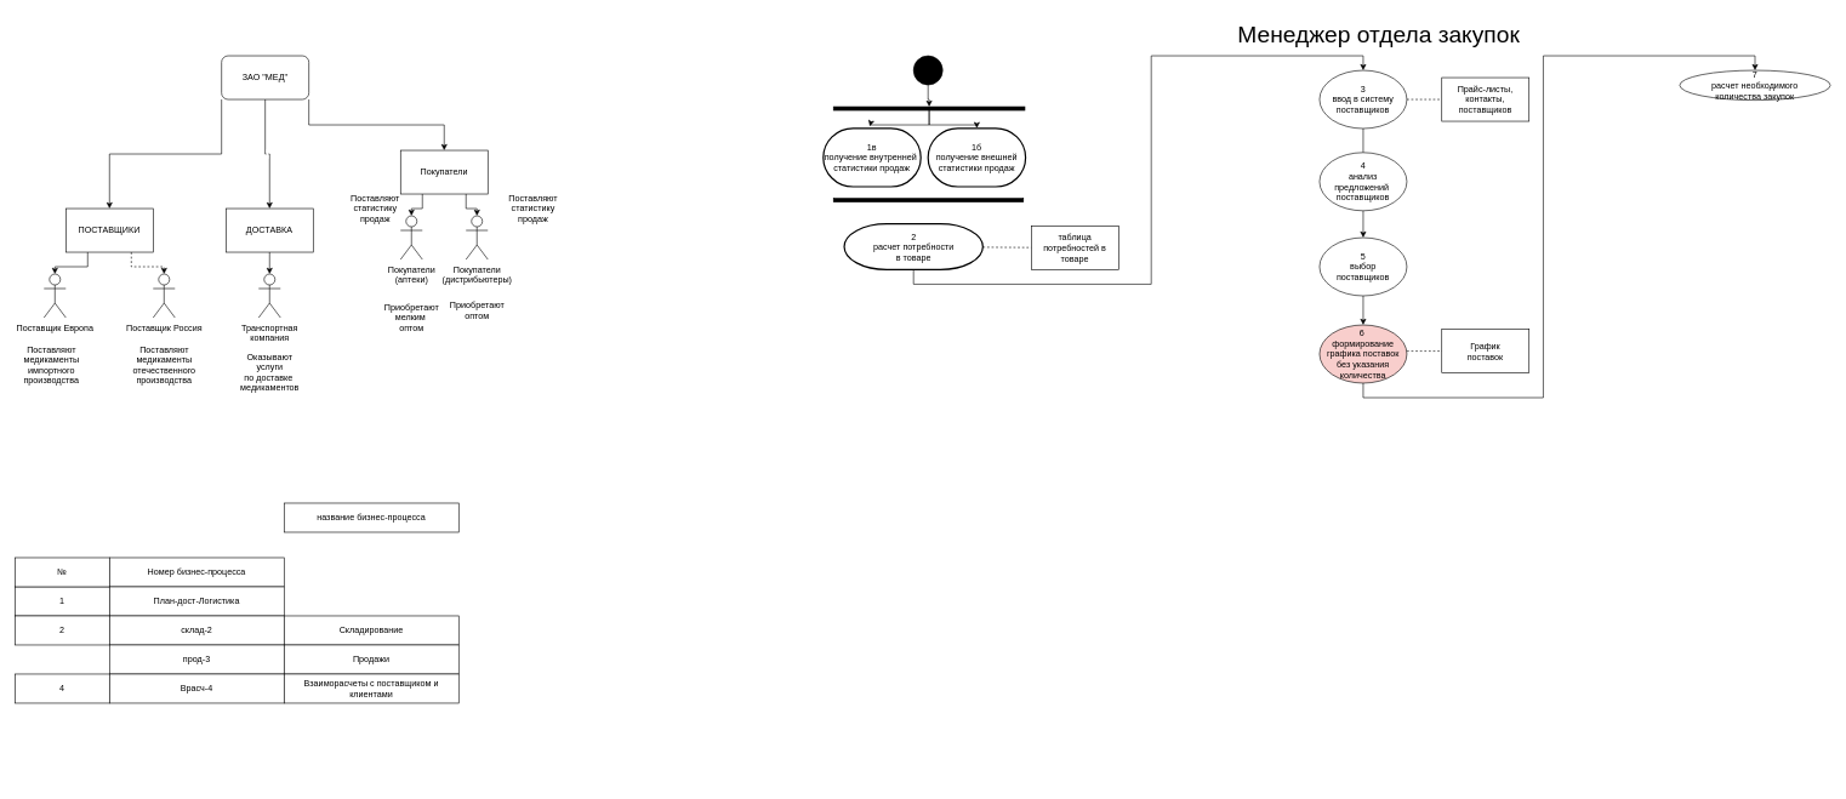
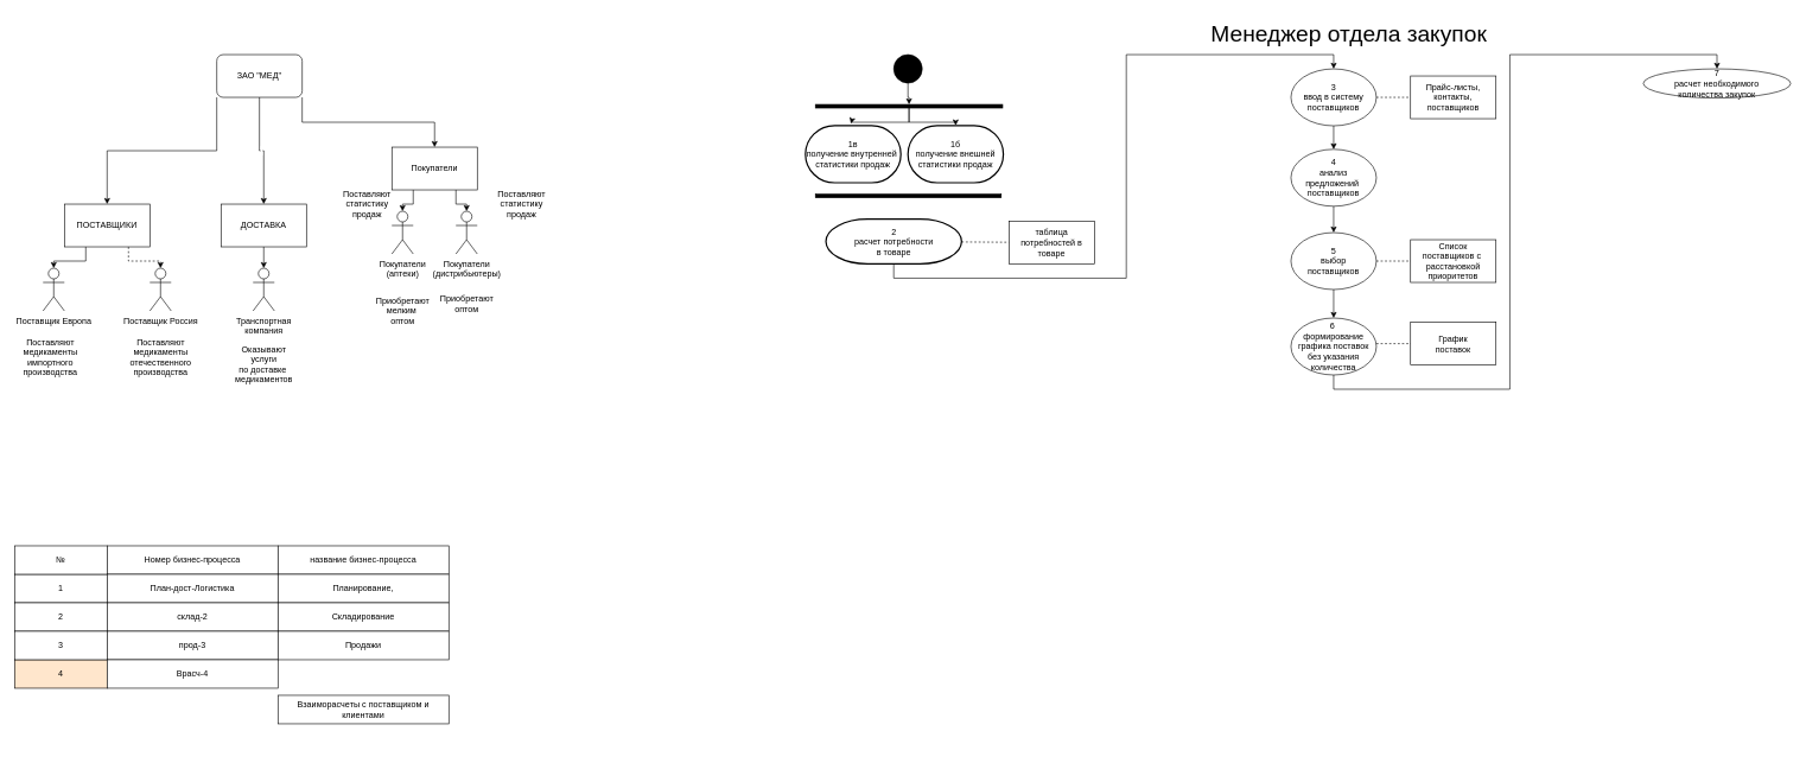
  <mxCell id="0" />
  <mxCell id="1" parent="0" />
  <mxCell id="2" value="&amp;nbsp;" style="edgeStyle=orthogonalEdgeStyle;rounded=0;orthogonalLoop=1;jettySize=auto;html=1;exitX=0.5;exitY=1;exitDx=0;exitDy=0;entryX=0.5;entryY=0;entryDx=0;entryDy=0;" parent="1" source="5" target="12" edge="1"><mxGeometry relative="1" as="geometry" /></mxCell>
  <mxCell id="3" style="edgeStyle=orthogonalEdgeStyle;rounded=0;orthogonalLoop=1;jettySize=auto;html=1;exitX=0;exitY=1;exitDx=0;exitDy=0;entryX=0.5;entryY=0;entryDx=0;entryDy=0;" parent="1" source="5" target="8" edge="1"><mxGeometry relative="1" as="geometry" /></mxCell>
  <mxCell id="4" style="edgeStyle=orthogonalEdgeStyle;rounded=0;orthogonalLoop=1;jettySize=auto;html=1;exitX=1;exitY=1;exitDx=0;exitDy=0;entryX=0.5;entryY=0;entryDx=0;entryDy=0;" parent="1" source="5" target="16" edge="1"><mxGeometry relative="1" as="geometry" /></mxCell>
  <mxCell id="5" value="ЗАО &quot;МЕД&quot;" style="rounded=1;whiteSpace=wrap;html=1;" parent="1" vertex="1"><mxGeometry x="304" y="76" width="120" height="60" as="geometry" /></mxCell>
  <mxCell id="6" style="edgeStyle=orthogonalEdgeStyle;rounded=0;orthogonalLoop=1;jettySize=auto;html=1;exitX=0.75;exitY=1;exitDx=0;exitDy=0;entryX=0.5;entryY=0;entryDx=0;entryDy=0;entryPerimeter=0;dashed=1;" parent="1" source="8" target="10" edge="1"><mxGeometry relative="1" as="geometry" /></mxCell>
  <mxCell id="7" style="edgeStyle=orthogonalEdgeStyle;rounded=0;orthogonalLoop=1;jettySize=auto;html=1;exitX=0.25;exitY=1;exitDx=0;exitDy=0;" parent="1" source="8" target="9" edge="1"><mxGeometry relative="1" as="geometry" /></mxCell>
  <mxCell id="8" value="ПОСТАВЩИКИ" style="rounded=0;whiteSpace=wrap;html=1;" parent="1" vertex="1"><mxGeometry x="90" y="286" width="120" height="60" as="geometry" /></mxCell>
  <mxCell id="9" value="Поставщик Европа" style="shape=umlActor;verticalLabelPosition=bottom;verticalAlign=top;html=1;outlineConnect=0;" parent="1" vertex="1"><mxGeometry x="60" y="376" width="30" height="60" as="geometry" /></mxCell>
  <mxCell id="10" value="Поставщик Россия" style="shape=umlActor;verticalLabelPosition=bottom;verticalAlign=top;html=1;outlineConnect=0;" parent="1" vertex="1"><mxGeometry x="210" y="376" width="30" height="60" as="geometry" /></mxCell>
  <mxCell id="11" style="edgeStyle=orthogonalEdgeStyle;rounded=0;orthogonalLoop=1;jettySize=auto;html=1;exitX=0.5;exitY=1;exitDx=0;exitDy=0;entryX=0.5;entryY=0;entryDx=0;entryDy=0;entryPerimeter=0;" parent="1" source="12" target="13" edge="1"><mxGeometry relative="1" as="geometry" /></mxCell>
  <mxCell id="12" value="ДОСТАВКА" style="rounded=0;whiteSpace=wrap;html=1;" parent="1" vertex="1"><mxGeometry x="310" y="286" width="120" height="60" as="geometry" /></mxCell>
  <mxCell id="13" value="Транспортная&lt;br&gt;компания" style="shape=umlActor;verticalLabelPosition=bottom;verticalAlign=top;html=1;outlineConnect=0;" parent="1" vertex="1"><mxGeometry x="355" y="376" width="30" height="60" as="geometry" /></mxCell>
  <mxCell id="14" style="edgeStyle=orthogonalEdgeStyle;rounded=0;orthogonalLoop=1;jettySize=auto;html=1;exitX=0.75;exitY=1;exitDx=0;exitDy=0;" parent="1" source="16" target="18" edge="1"><mxGeometry relative="1" as="geometry" /></mxCell>
  <mxCell id="15" style="edgeStyle=orthogonalEdgeStyle;rounded=0;orthogonalLoop=1;jettySize=auto;html=1;exitX=0.25;exitY=1;exitDx=0;exitDy=0;" parent="1" source="16" target="17" edge="1"><mxGeometry relative="1" as="geometry" /></mxCell>
  <mxCell id="16" value="Покупатели" style="rounded=0;whiteSpace=wrap;html=1;" parent="1" vertex="1"><mxGeometry x="550" y="206" width="120" height="60" as="geometry" /></mxCell>
  <mxCell id="17" value="Покупатели&lt;br&gt;(аптеки)" style="shape=umlActor;verticalLabelPosition=bottom;verticalAlign=top;html=1;outlineConnect=0;" parent="1" vertex="1"><mxGeometry x="550" y="296" width="30" height="60" as="geometry" /></mxCell>
  <mxCell id="18" value="Покупатели&lt;br&gt;(дистрибьютеры)" style="shape=umlActor;verticalLabelPosition=bottom;verticalAlign=top;html=1;outlineConnect=0;" parent="1" vertex="1"><mxGeometry x="640" y="296" width="30" height="60" as="geometry" /></mxCell>
  <mxCell id="19" value="Поставляют&lt;br&gt;медикаменты&lt;br&gt;импортного&lt;br&gt;производства" style="text;html=1;align=center;verticalAlign=middle;resizable=0;points=[];autosize=1;strokeColor=none;fillColor=none;" parent="1" vertex="1"><mxGeometry x="20" y="466" width="100" height="70" as="geometry" /></mxCell>
  <mxCell id="20" value="Поставляют&lt;br&gt;медикаменты&lt;br&gt;отечественного&lt;br&gt;производства" style="text;html=1;align=center;verticalAlign=middle;resizable=0;points=[];autosize=1;strokeColor=none;fillColor=none;" parent="1" vertex="1"><mxGeometry x="170" y="466" width="110" height="70" as="geometry" /></mxCell>
  <mxCell id="21" value="Оказывают&lt;br&gt;услуги&lt;br&gt;по доставке&amp;nbsp;&lt;br&gt;медикаментов" style="text;html=1;align=center;verticalAlign=middle;resizable=0;points=[];autosize=1;strokeColor=none;fillColor=none;" parent="1" vertex="1"><mxGeometry x="320" y="476" width="100" height="70" as="geometry" /></mxCell>
  <mxCell id="22" value="Приобретают&lt;br&gt;оптом" style="text;html=1;align=center;verticalAlign=middle;resizable=0;points=[];autosize=1;strokeColor=none;fillColor=none;" parent="1" vertex="1"><mxGeometry x="605" y="406" width="100" height="40" as="geometry" /></mxCell>
  <mxCell id="23" value="Приобретают&lt;br&gt;мелким&amp;nbsp;&lt;br&gt;оптом" style="text;html=1;align=center;verticalAlign=middle;resizable=0;points=[];autosize=1;strokeColor=none;fillColor=none;" parent="1" vertex="1"><mxGeometry x="515" y="406" width="100" height="60" as="geometry" /></mxCell>
  <mxCell id="24" value="Поставляют&lt;br&gt;статистику&lt;br&gt;продаж" style="text;html=1;align=center;verticalAlign=middle;resizable=0;points=[];autosize=1;strokeColor=none;fillColor=none;" parent="1" vertex="1"><mxGeometry x="687" y="256" width="90" height="60" as="geometry" /></mxCell>
  <mxCell id="25" value="Поставляют&lt;br&gt;статистику&lt;br&gt;продаж" style="text;html=1;align=center;verticalAlign=middle;resizable=0;points=[];autosize=1;strokeColor=none;fillColor=none;" parent="1" vertex="1"><mxGeometry x="470" y="256" width="90" height="60" as="geometry" /></mxCell>
  <mxCell id="26" value="" style="shape=partialRectangle;html=1;whiteSpace=wrap;connectable=0;strokeColor=inherit;overflow=hidden;fillColor=none;top=0;left=0;bottom=0;right=0;pointerEvents=1;fontSize=16;" parent="1" vertex="1"><mxGeometry x="33" y="1036" width="137" height="40" as="geometry"><mxRectangle width="137" height="40" as="alternateBounds" /></mxGeometry></mxCell>
  <mxCell id="27" value="1" style="rounded=0;whiteSpace=wrap;html=1;" parent="1" vertex="1"><mxGeometry x="20" y="806" width="130" height="40" as="geometry" /></mxCell>
  <mxCell id="28" value="2" style="rounded=0;whiteSpace=wrap;html=1;" parent="1" vertex="1"><mxGeometry x="20" y="846" width="130" height="40" as="geometry" /></mxCell>
- <mxCell id="29" value="4" style="rounded=0;whiteSpace=wrap;html=1;" parent="1" vertex="1"><mxGeometry x="20" y="926" width="130" height="40" as="geometry" /></mxCell>
+ <mxCell id="29" value="4" style="rounded=0;whiteSpace=wrap;html=1;fillColor=#ffe6cc;" parent="1" vertex="1"><mxGeometry x="20" y="926" width="130" height="40" as="geometry" /></mxCell>
+ <mxCell id="30" value="3" style="rounded=0;whiteSpace=wrap;html=1;" parent="1" vertex="1"><mxGeometry x="20" y="886" width="130" height="40" as="geometry" /></mxCell>
  <mxCell id="31" value="№" style="rounded=0;whiteSpace=wrap;html=1;" parent="1" vertex="1"><mxGeometry x="20" y="766" width="130" height="40" as="geometry" /></mxCell>
  <mxCell id="32" value="Номер бизнес-процесса" style="rounded=0;whiteSpace=wrap;html=1;" parent="1" vertex="1"><mxGeometry x="150" y="766" width="240" height="40" as="geometry" /></mxCell>
  <mxCell id="33" value="План-дост-Логистика" style="rounded=0;whiteSpace=wrap;html=1;" parent="1" vertex="1"><mxGeometry x="150" y="806" width="240" height="40" as="geometry" /></mxCell>
  <mxCell id="34" value="склад-2" style="rounded=0;whiteSpace=wrap;html=1;" parent="1" vertex="1"><mxGeometry x="150" y="846" width="240" height="40" as="geometry" /></mxCell>
  <mxCell id="35" value="прод-3" style="rounded=0;whiteSpace=wrap;html=1;" parent="1" vertex="1"><mxGeometry x="150" y="886" width="240" height="40" as="geometry" /></mxCell>
  <mxCell id="36" value="Врасч-4" style="rounded=0;whiteSpace=wrap;html=1;" parent="1" vertex="1"><mxGeometry x="150" y="926" width="240" height="40" as="geometry" /></mxCell>
- <mxCell id="37" value="название бизнес-процесса" style="rounded=0;whiteSpace=wrap;html=1;" parent="1" vertex="1"><mxGeometry x="390" y="691" width="240" height="40" as="geometry" /></mxCell>
+ <mxCell id="37" value="название бизнес-процесса" style="rounded=0;whiteSpace=wrap;html=1;" parent="1" vertex="1"><mxGeometry x="390" y="766" width="240" height="40" as="geometry" /></mxCell>
+ <mxCell id="38" value="Планирование," style="rounded=0;whiteSpace=wrap;html=1;" parent="1" vertex="1"><mxGeometry x="390" y="806" width="240" height="40" as="geometry" /></mxCell>
  <mxCell id="39" value="Складирование" style="rounded=0;whiteSpace=wrap;html=1;" parent="1" vertex="1"><mxGeometry x="390" y="846" width="240" height="40" as="geometry" /></mxCell>
  <mxCell id="40" value="Продажи" style="rounded=0;whiteSpace=wrap;html=1;" parent="1" vertex="1"><mxGeometry x="390" y="886" width="240" height="40" as="geometry" /></mxCell>
- <mxCell id="41" value="Взаиморасчеты с поставщиком и клиентами" style="rounded=0;whiteSpace=wrap;html=1;" parent="1" vertex="1"><mxGeometry x="390" y="926" width="240" height="40" as="geometry" /></mxCell>
+ <mxCell id="41" value="Взаиморасчеты с поставщиком и клиентами" style="rounded=0;whiteSpace=wrap;html=1;" parent="1" vertex="1"><mxGeometry x="390" y="976" width="240" height="40" as="geometry" /></mxCell>
  <mxCell id="42" style="edgeStyle=orthogonalEdgeStyle;rounded=0;orthogonalLoop=1;jettySize=auto;html=1;exitX=0.5;exitY=1;exitDx=0;exitDy=0;" parent="1" source="43" target="46" edge="1"><mxGeometry relative="1" as="geometry" /></mxCell>
  <mxCell id="43" value="" style="shape=ellipse;html=1;fillColor=strokeColor;fontSize=18;fontColor=#ffffff;" parent="1" vertex="1"><mxGeometry x="1255" y="76" width="40" height="40" as="geometry" /></mxCell>
  <mxCell id="44" style="edgeStyle=orthogonalEdgeStyle;rounded=0;orthogonalLoop=1;jettySize=auto;html=1;entryX=0.5;entryY=0;entryDx=0;entryDy=0;entryPerimeter=0;" parent="1" source="46" target="47" edge="1"><mxGeometry relative="1" as="geometry" /></mxCell>
  <mxCell id="45" style="edgeStyle=orthogonalEdgeStyle;rounded=0;orthogonalLoop=1;jettySize=auto;html=1;entryX=0.5;entryY=0;entryDx=0;entryDy=0;entryPerimeter=0;" parent="1" source="46" edge="1"><mxGeometry relative="1" as="geometry"><mxPoint x="1195" y="173" as="targetPoint" /></mxGeometry></mxCell>
  <mxCell id="46" value="" style="html=1;points=[];perimeter=orthogonalPerimeter;fillColor=strokeColor;direction=south;" parent="1" vertex="1"><mxGeometry x="1145" y="146" width="263" height="5" as="geometry" /></mxCell>
  <mxCell id="47" value="1б&lt;br&gt;получение внешней&lt;br&gt;статистики продаж" style="strokeWidth=2;html=1;shape=mxgraph.flowchart.terminator;whiteSpace=wrap;" parent="1" vertex="1"><mxGeometry x="1275" y="175.6" width="134" height="80.4" as="geometry" /></mxCell>
  <mxCell id="48" value="" style="html=1;points=[];perimeter=orthogonalPerimeter;fillColor=strokeColor;direction=south;" parent="1" vertex="1"><mxGeometry x="1145" y="272" width="261" height="5" as="geometry" /></mxCell>
  <mxCell id="49" value="1в&lt;br&gt;получение внутренней&amp;nbsp;&lt;br&gt;статистики продаж" style="strokeWidth=2;html=1;shape=mxgraph.flowchart.terminator;whiteSpace=wrap;" parent="1" vertex="1"><mxGeometry x="1131" y="175.6" width="134" height="80.4" as="geometry" /></mxCell>
  <mxCell id="50" style="edgeStyle=orthogonalEdgeStyle;rounded=0;orthogonalLoop=1;jettySize=auto;html=1;exitX=0.5;exitY=1;exitDx=0;exitDy=0;exitPerimeter=0;entryX=0.5;entryY=0;entryDx=0;entryDy=0;" parent="1" source="51" target="56" edge="1"><mxGeometry relative="1" as="geometry" /></mxCell>
  <mxCell id="51" value="2&lt;br&gt;расчет потребности&lt;br&gt;в товаре" style="strokeWidth=2;html=1;shape=mxgraph.flowchart.terminator;whiteSpace=wrap;" parent="1" vertex="1"><mxGeometry x="1159.75" y="307" width="190.5" height="63" as="geometry" /></mxCell>
  <mxCell id="52" value="" style="endArrow=none;dashed=1;html=1;rounded=0;" parent="1" source="51" target="53" edge="1"><mxGeometry width="50" height="50" relative="1" as="geometry"><mxPoint x="1399" y="340" as="sourcePoint" /><mxPoint x="1553.176" y="340" as="targetPoint" /></mxGeometry></mxCell>
  <mxCell id="53" value="таблица&lt;br&gt;потребностей в товаре" style="rounded=0;whiteSpace=wrap;html=1;" parent="1" vertex="1"><mxGeometry x="1416.996" y="310" width="120" height="60" as="geometry" /></mxCell>
  <mxCell id="54" value="&lt;span style=&quot;font-size: 32px;&quot;&gt;Менеджер отдела закупок&lt;/span&gt;" style="text;html=1;align=center;verticalAlign=middle;resizable=0;points=[];autosize=1;strokeColor=none;fillColor=none;" parent="1" vertex="1"><mxGeometry x="1687" y="20" width="414" height="54" as="geometry" /></mxCell>
- <mxCell id="55" style="edgeStyle=orthogonalEdgeStyle;rounded=0;orthogonalLoop=1;jettySize=auto;html=1;exitX=0.5;exitY=1;exitDx=0;exitDy=0;entryX=0.5;entryY=0;entryDx=0;entryDy=0;endArrow=none;" parent="1" source="56" target="58" edge="1"><mxGeometry relative="1" as="geometry" /></mxCell>
+ <mxCell id="55" style="edgeStyle=orthogonalEdgeStyle;rounded=0;orthogonalLoop=1;jettySize=auto;html=1;exitX=0.5;exitY=1;exitDx=0;exitDy=0;entryX=0.5;entryY=0;entryDx=0;entryDy=0;" parent="1" source="56" target="58" edge="1"><mxGeometry relative="1" as="geometry" /></mxCell>
  <mxCell id="56" value="3&lt;br&gt;ввод в систему&lt;br&gt;поставщиков" style="ellipse;whiteSpace=wrap;html=1;" parent="1" vertex="1"><mxGeometry x="1813" y="96" width="120" height="80" as="geometry" /></mxCell>
  <mxCell id="57" style="edgeStyle=orthogonalEdgeStyle;rounded=0;orthogonalLoop=1;jettySize=auto;html=1;exitX=0.5;exitY=1;exitDx=0;exitDy=0;entryX=0.5;entryY=0;entryDx=0;entryDy=0;" parent="1" source="58" target="60" edge="1"><mxGeometry relative="1" as="geometry" /></mxCell>
  <mxCell id="58" value="4&lt;br&gt;анализ&lt;br&gt;предложений&amp;nbsp;&lt;br&gt;поставщиков" style="ellipse;whiteSpace=wrap;html=1;" parent="1" vertex="1"><mxGeometry x="1813" y="209" width="120" height="80" as="geometry" /></mxCell>
  <mxCell id="59" style="edgeStyle=orthogonalEdgeStyle;rounded=0;orthogonalLoop=1;jettySize=auto;html=1;exitX=0.5;exitY=1;exitDx=0;exitDy=0;entryX=0.5;entryY=0;entryDx=0;entryDy=0;" parent="1" source="60" target="62" edge="1"><mxGeometry relative="1" as="geometry" /></mxCell>
  <mxCell id="60" value="5&lt;br&gt;выбор&lt;br&gt;поставщиков" style="ellipse;whiteSpace=wrap;html=1;" parent="1" vertex="1"><mxGeometry x="1813" y="326" width="120" height="80" as="geometry" /></mxCell>
  <mxCell id="61" style="edgeStyle=orthogonalEdgeStyle;rounded=0;orthogonalLoop=1;jettySize=auto;html=1;exitX=0.5;exitY=1;exitDx=0;exitDy=0;entryX=0.5;entryY=0;entryDx=0;entryDy=0;" parent="1" source="62" target="69" edge="1"><mxGeometry relative="1" as="geometry" /></mxCell>
- <mxCell id="62" value="6&amp;nbsp;&lt;br&gt;формирование&lt;br&gt;графика поставок&lt;br&gt;без указания&lt;br&gt;количества" style="ellipse;whiteSpace=wrap;html=1;fillColor=#f8cecc;" parent="1" vertex="1"><mxGeometry x="1813" y="446" width="120" height="80" as="geometry" /></mxCell>
+ <mxCell id="62" value="6&amp;nbsp;&lt;br&gt;формирование&lt;br&gt;графика поставок&lt;br&gt;без указания&lt;br&gt;количества" style="ellipse;whiteSpace=wrap;html=1;" parent="1" vertex="1"><mxGeometry x="1813" y="446" width="120" height="80" as="geometry" /></mxCell>
  <mxCell id="63" value="" style="endArrow=none;dashed=1;html=1;rounded=0;exitX=1;exitY=0.5;exitDx=0;exitDy=0;entryX=0;entryY=0.5;entryDx=0;entryDy=0;" parent="1" source="56" target="64" edge="1"><mxGeometry width="50" height="50" relative="1" as="geometry"><mxPoint x="1933" y="136" as="sourcePoint" /><mxPoint x="2029" y="136" as="targetPoint" /></mxGeometry></mxCell>
  <mxCell id="64" value="Прайс-листы,&lt;br&gt;контакты,&lt;br&gt;поставщиков" style="rounded=0;whiteSpace=wrap;html=1;" parent="1" vertex="1"><mxGeometry x="1981" y="106" width="120" height="60" as="geometry" /></mxCell>
+ <mxCell id="65" value="" style="endArrow=none;dashed=1;html=1;rounded=0;exitX=1;exitY=0.5;exitDx=0;exitDy=0;entryX=0.015;entryY=0.5;entryDx=0;entryDy=0;entryPerimeter=0;" parent="1" source="60" target="66" edge="1"><mxGeometry width="50" height="50" relative="1" as="geometry"><mxPoint x="1933" y="366.14" as="sourcePoint" /><mxPoint x="2038" y="366" as="targetPoint" /></mxGeometry></mxCell>
+ <mxCell id="66" value="Список&lt;br&gt;поставщиков с&amp;nbsp;&lt;br&gt;расстановкой&lt;br&gt;приоритетов" style="rounded=0;whiteSpace=wrap;html=1;" parent="1" vertex="1"><mxGeometry x="1981" y="336" width="120" height="60" as="geometry" /></mxCell>
  <mxCell id="67" value="" style="endArrow=none;dashed=1;html=1;rounded=0;exitX=1;exitY=0.5;exitDx=0;exitDy=0;entryX=0.015;entryY=0.5;entryDx=0;entryDy=0;entryPerimeter=0;" parent="1" target="68" edge="1"><mxGeometry width="50" height="50" relative="1" as="geometry"><mxPoint x="1933" y="482" as="sourcePoint" /><mxPoint x="2038" y="482" as="targetPoint" /></mxGeometry></mxCell>
  <mxCell id="68" value="График&lt;br&gt;поставок" style="rounded=0;whiteSpace=wrap;html=1;" parent="1" vertex="1"><mxGeometry x="1981" y="452" width="120" height="60" as="geometry" /></mxCell>
  <mxCell id="69" value="7&lt;br&gt;расчет необходимого&lt;br&gt;количества закупок" style="ellipse;whiteSpace=wrap;html=1;" parent="1" vertex="1"><mxGeometry x="2308" y="96" width="207" height="41" as="geometry" /></mxCell>
